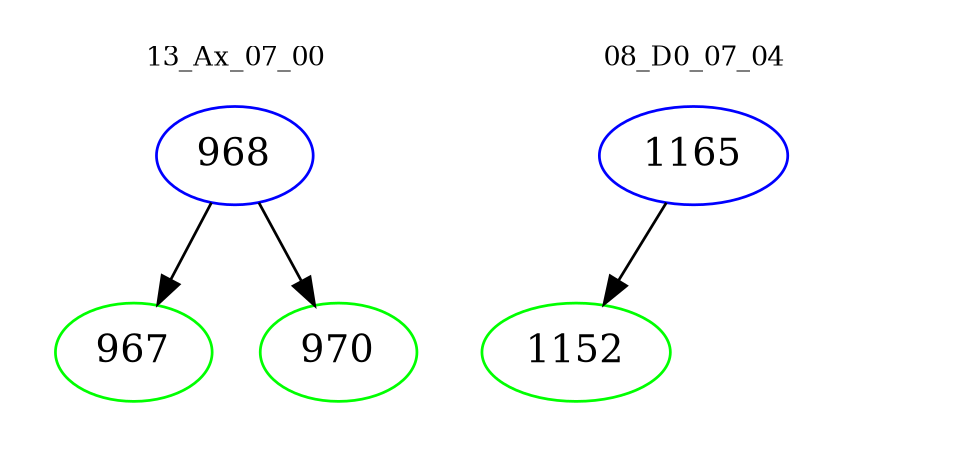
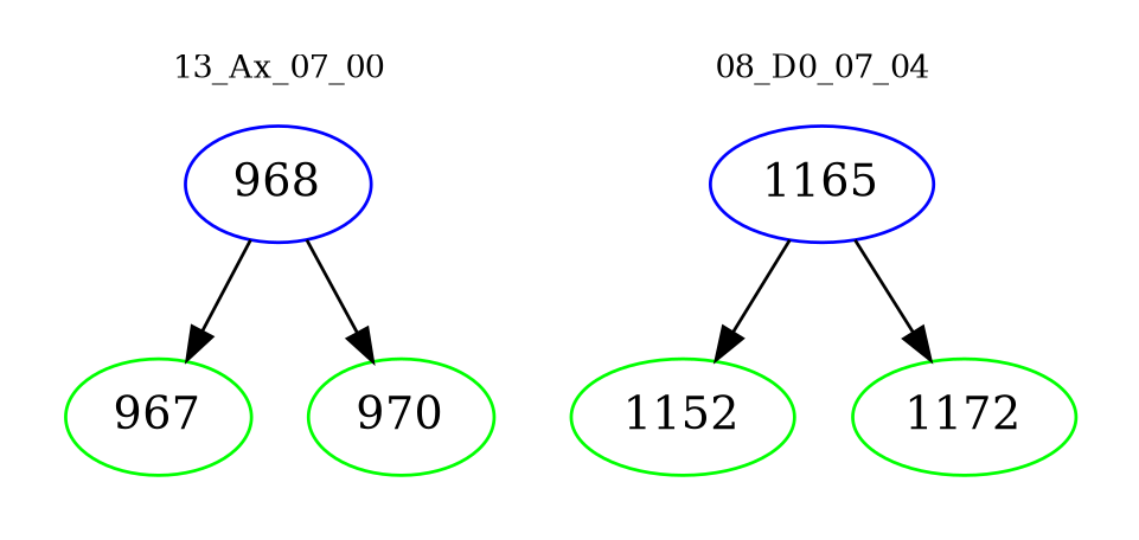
  digraph {
    node [color=green]
    edge [color=black]
    n1 [color=blue label=968]
    n2 [label=967]
    n3 [label=970]
    n4 [color=blue label=1165]
    n5 [label=1152]
+   n6 [label=1172]
    subgraph cluster_1 {
      color=white
      fontsize=10
      label="13_Ax_07_00"
      n1
      n2
      n3
    }
    subgraph cluster_2 {
      color=white
      fontsize=10
      label="08_D0_07_04"
      n4
      n5
+     n6
    }
    n1 -> n2
    n1 -> n3
    n4 -> n5
+   n4 -> n6
  }
